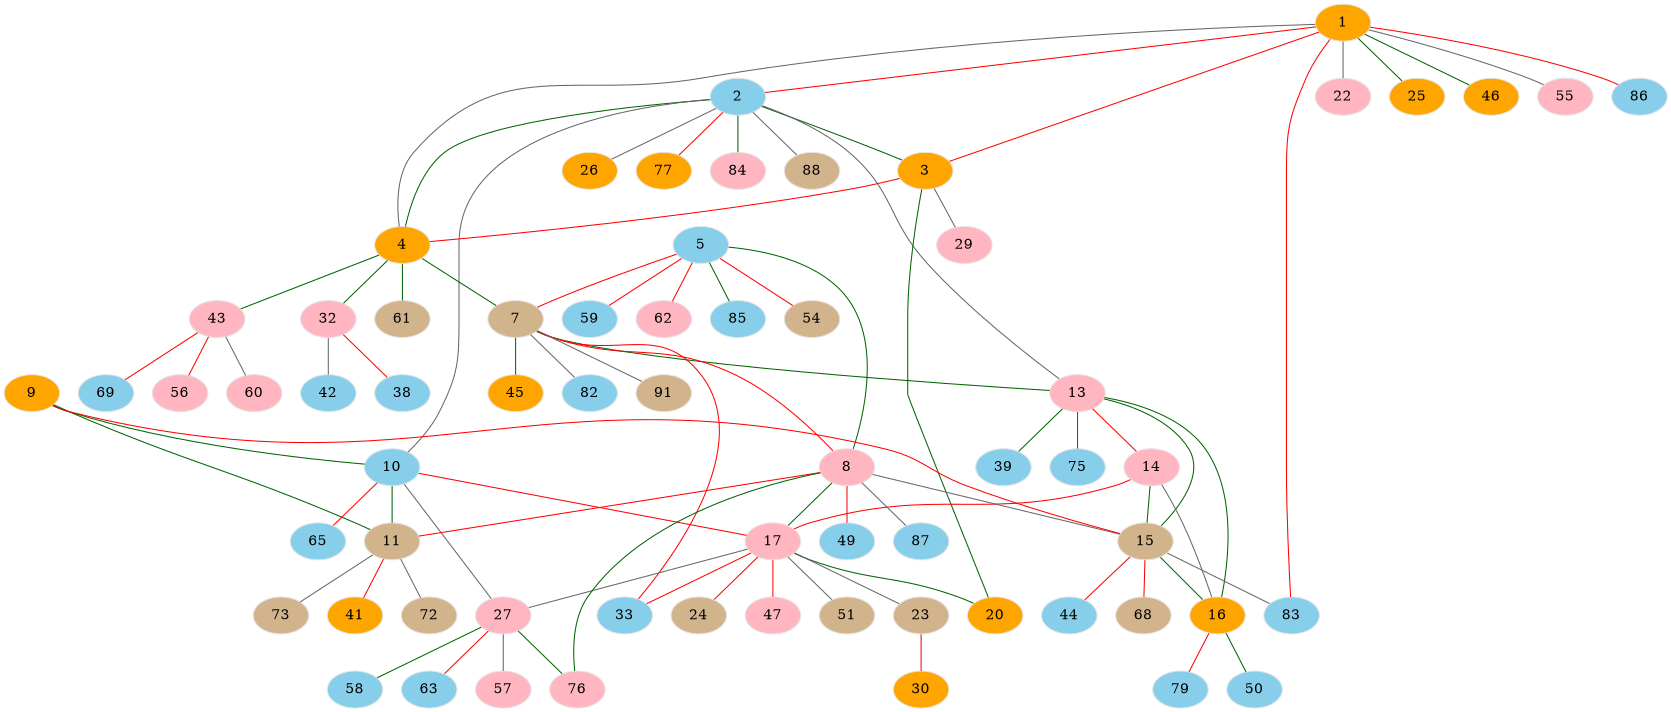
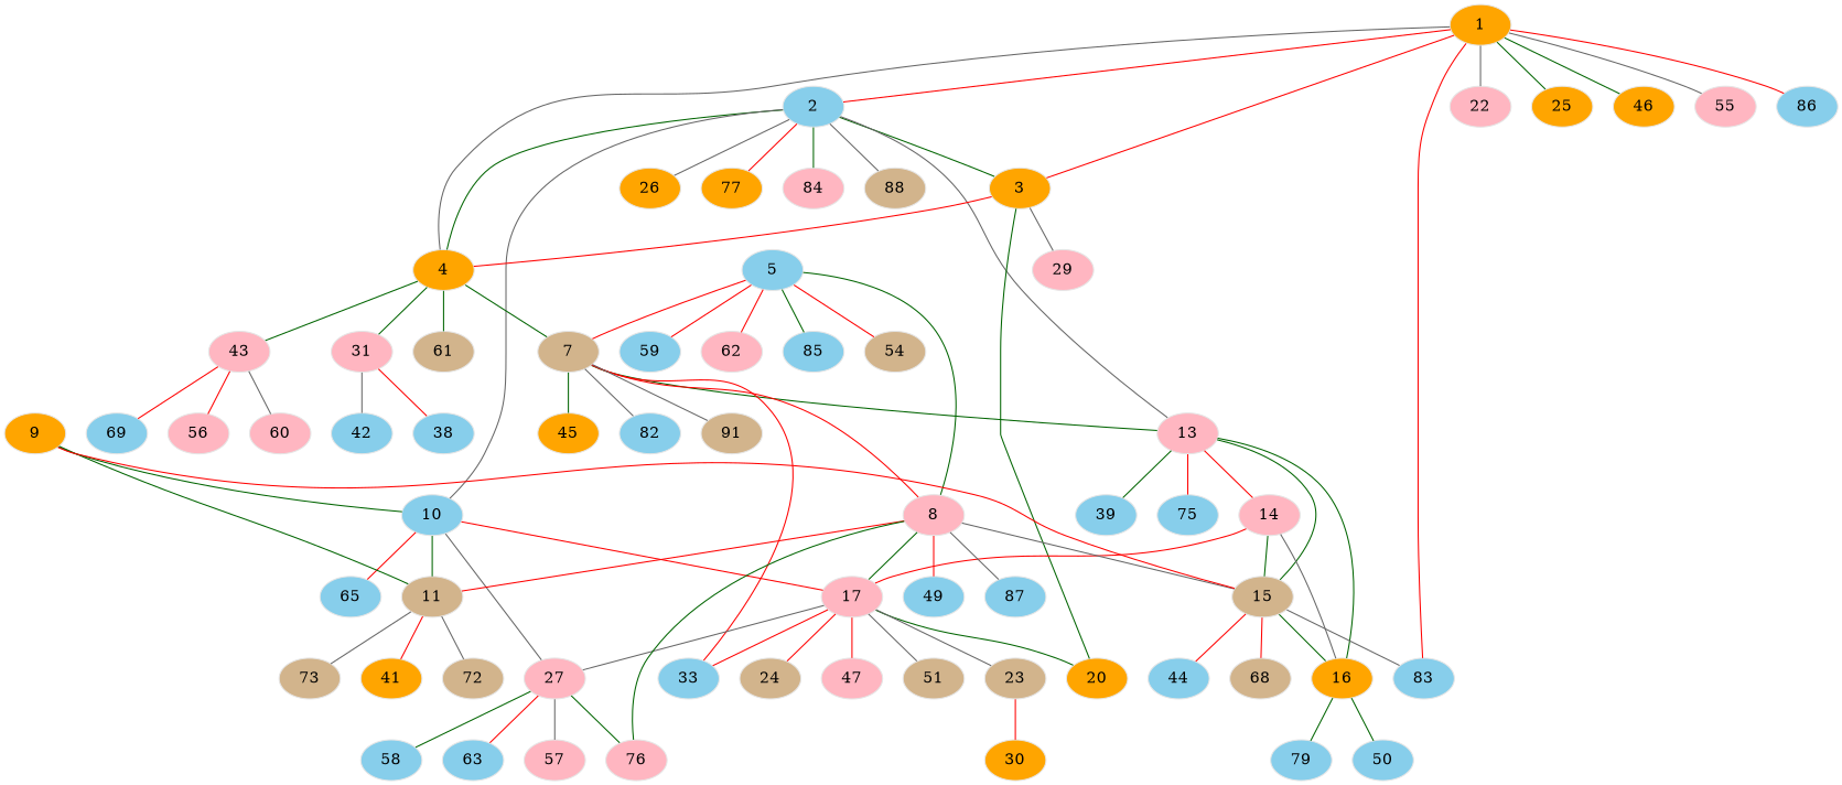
  graph {
    node [color=gray90 fillcolor=skyblue style=filled]
    edge [color=red]
    1 [fillcolor=orange super="+21"]
    2 [super="+71"]
    3 [fillcolor=orange super="+18"]
    4 [fillcolor=orange super="+37"]
    22 [fillcolor=lightpink]
    25 [fillcolor=orange]
    46 [fillcolor=orange]
    55 [fillcolor=lightpink]
    83
    86
    10 [super="+12"]
    13 [fillcolor=lightpink super="+48"]
    26 [fillcolor=orange]
    77 [fillcolor=orange]
    84 [fillcolor=lightpink]
    88 [fillcolor=tan super="+92"]
    20 [fillcolor=orange super="+64"]
    29 [fillcolor=lightpink]
    7 [fillcolor=tan super="+66"]
-   31 [fillcolor=lightpink super="+36" label=32]
+   31 [fillcolor=lightpink super="+36"]
    43 [fillcolor=lightpink super="+78"]
    61 [fillcolor=tan]
    17 [fillcolor=lightpink super="+19"]
    11 [fillcolor=tan super="+34"]
    27 [fillcolor=lightpink super="+52"]
    65
    15 [fillcolor=tan super="+80"]
    14 [fillcolor=lightpink super="+40"]
    16 [fillcolor=orange super="+28"]
    39
    75
    33 [super="+35"]
    23 [fillcolor=tan super="+89"]
    24 [fillcolor=tan]
    47 [fillcolor=lightpink]
    51 [fillcolor=tan super="+90"]
    8 [fillcolor=lightpink super="+53"]
    45 [fillcolor=orange super="+70"]
    82
    91 [fillcolor=tan]
    38
    42
    56 [fillcolor=lightpink]
    60 [fillcolor=lightpink]
    69
    5 [super="+6"]
    54 [fillcolor=tan]
    59
    62 [fillcolor=lightpink super="+81"]
    85
    49
    76 [fillcolor=lightpink]
    87
    41 [fillcolor=orange super="+74"]
    72 [fillcolor=tan]
    73 [fillcolor=tan]
    44 [super="+67"]
    68 [fillcolor=tan]
    9 [fillcolor=orange]
    57 [fillcolor=lightpink]
    58
    63
    50
    79
    30 [fillcolor=orange super="+32"]
    1 -- 2
    1 -- 3
    1 -- 4 [color=gray40]
    1 -- 22 [color=gray40]
    1 -- 25 [color=darkgreen]
    1 -- 46 [color=darkgreen]
    1 -- 55 [color=gray40]
    1 -- 83
    1 -- 86
    2 -- 3 [color=darkgreen]
    2 -- 4 [color=darkgreen]
    2 -- 10 [color=gray40]
    2 -- 13 [color=gray40]
    2 -- 26 [color=gray40]
    2 -- 77
    2 -- 84 [color=darkgreen]
    2 -- 88 [color=gray40]
    3 -- 4
    3 -- 20 [color=darkgreen]
    3 -- 29 [color=gray40]
    4 -- 7 [color=darkgreen]
    4 -- 31 [color=darkgreen]
    4 -- 43 [color=darkgreen]
    4 -- 61 [color=darkgreen]
    10 -- 17
    10 -- 11 [color=darkgreen weight=2]
    10 -- 27 [color=gray40]
    10 -- 65
    13 -- 15 [color=darkgreen]
    13 -- 14
    13 -- 16 [color=darkgreen]
    13 -- 39 [color=darkgreen]
    13 -- 75
    7 -- 13 [color=darkgreen]
    7 -- 33
    7 -- 8
    7 -- 45 [color=darkgreen]
    7 -- 82 [color=gray40]
    7 -- 91 [color=gray40]
    31 -- 38
    31 -- 42 [color=gray40]
    43 -- 56
    43 -- 60 [color=gray40]
    43 -- 69
    17 -- 20 [color=darkgreen weight=2]
    17 -- 27 [color=gray40]
    17 -- 33 [weight=2]
    17 -- 23 [color=gray40]
    17 -- 24
    17 -- 47
    17 -- 51 [color=gray40]
    11 -- 41
    11 -- 72 [color=gray40]
    11 -- 73 [color=gray40]
    27 -- 76 [color=darkgreen]
    27 -- 57 [color=gray40]
    27 -- 58 [color=darkgreen]
    27 -- 63
    15 -- 83 [color=gray40]
    15 -- 16 [color=darkgreen]
    15 -- 44
    15 -- 68
    14 -- 17
    14 -- 15 [color=darkgreen]
    14 -- 16 [color=gray40]
    16 -- 50 [color=darkgreen]
-   16 -- 79
+   16 -- 79 [color=darkgreen]
    23 -- 30
    8 -- 17 [color=darkgreen]
    8 -- 11
    8 -- 15 [color=gray40]
    8 -- 49
    8 -- 76 [color=darkgreen]
    8 -- 87 [color=gray40]
    5 -- 7 [weight=2]
    5 -- 8 [color=darkgreen weight=2]
    5 -- 54
    5 -- 59
    5 -- 62
    5 -- 85 [color=darkgreen]
    9 -- 10 [color=darkgreen weight=2]
    9 -- 11 [color=darkgreen]
    9 -- 15
  }
